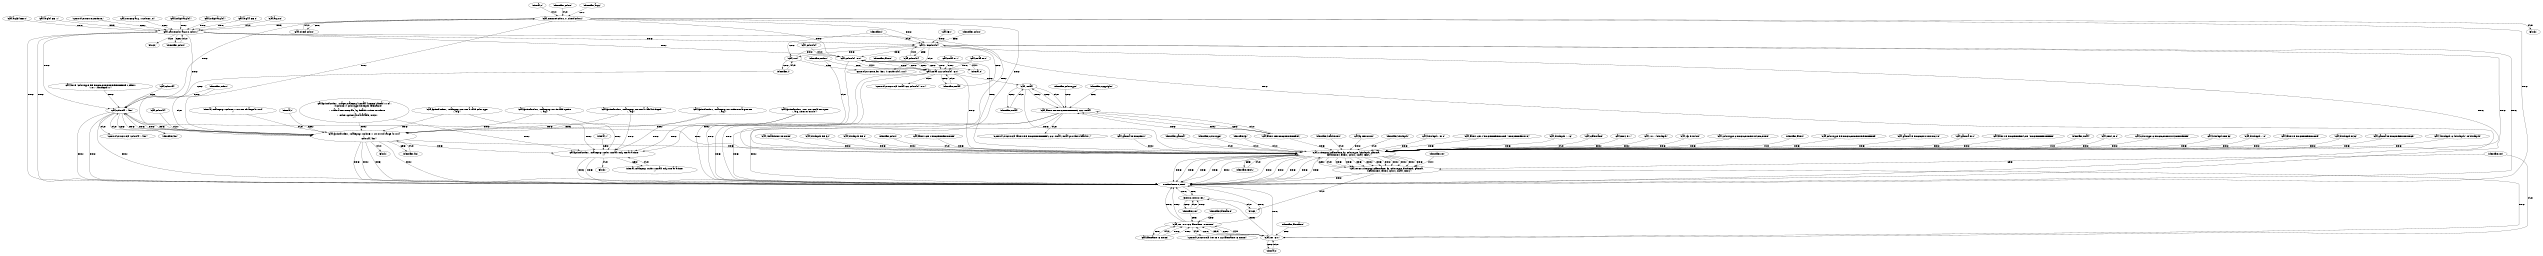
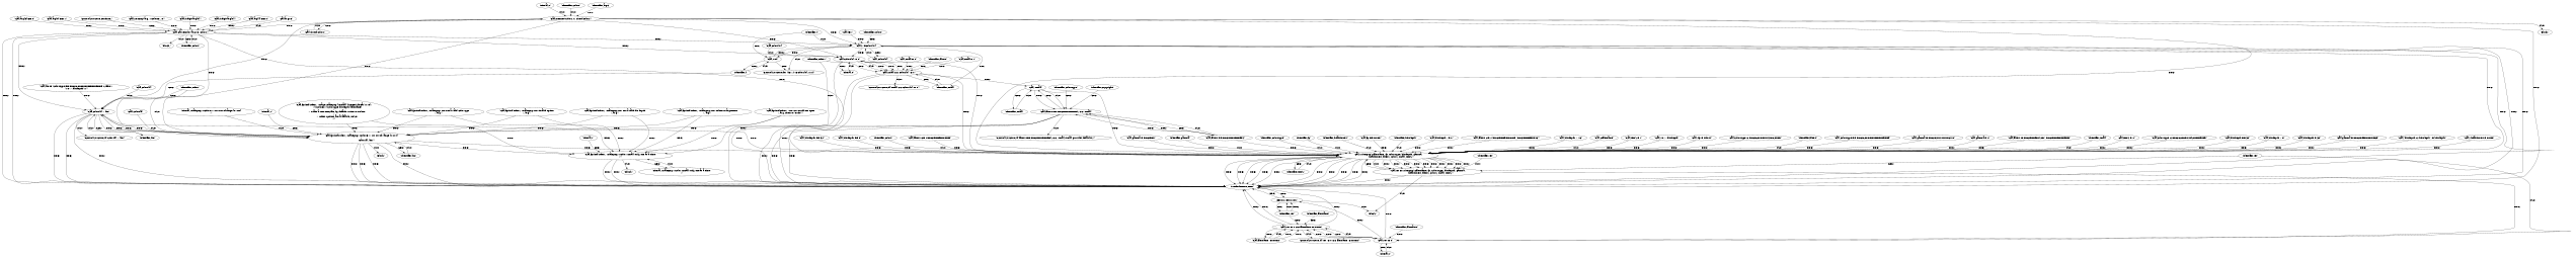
  digraph {
    n1 [label="(Call,memset(colors, 0, sizeof colors))"]
    n2 [label="(Call,parse_color(arg+8, colors))"]
    n3 [label="(Call,i<=colors[0])"]
    n4 [label="(Call,colors[0] != 0)"]
    n5 [label="(Call,write_png(&file_name, fp, color_type, bit_depth, gamma,\n         head_insert, filters, colors, small, tRNS))"]
    n6 [label="(Call,colors[i] > lim)"]
    n7 [label="(Call,fprintf(stderr, \"makepng: --color=...: %u out of range [0..%u]\n\",\n               colors[i], lim))"]
    n8 [label="(Block,)"]
    n9 [label="(Call,sizeof colors)"]
    n10 [label="(MethodReturn,RET)"]
    n11 [label="(Block,)"]
    n12 [label="(Identifier,colors)"]
    n13 [label="(Call,++i)"]
    n14 [label="(Call,colors[0])"]
    n15 [label="(ControlStructure,for (i=1; i<=colors[0]; ++i))"]
    n16 [label="(Call,small && colors[0] != 0)"]
    n17 [label="(Literal,0)"]
    n18 [label="(Call,ret = write_png(&file_name, fp, color_type, bit_depth, gamma,\n         head_insert, filters, colors, small, tRNS))"]
    n19 [label="(Identifier,tRNS)"]
    n20 [label="(ControlStructure,if (colors[i] > lim))"]
    n21 [label="(Identifier,lim)"]
    n22 [label="(Call,fprintf(stderr, \"makepng: --color --small: only one at a time!\n\"))"]
    n23 [label="(Identifier,lim)"]
    n24 [label="(Block,)"]
    n25 [label="(Return,return ret;)"]
    n26 [label="(Identifier,i)"]
    n27 [label="(Call,!small)"]
    n28 [label="(ControlStructure,if (small && colors[0] != 0))"]
    n29 [label="(Identifier,small)"]
    n30 [label="(Call,filters == PNG_ALL_FILTERS && !small)"]
    n31 [label="(Identifier,small)"]
    n32 [label="(Call,filters == PNG_ALL_FILTERS)"]
    n33 [label="(ControlStructure,if (filters == PNG_ALL_FILTERS && !small/*small provides defaults*/))"]
    n34 [label="(Call,ret != 0)"]
    n35 [label="(Block,)"]
    n36 [label="(Call,ret != 0 && file_name != NULL)"]
    n37 [label="(Literal,0)"]
    n38 [label="(Call,file_name != NULL)"]
    n39 [label="(ControlStructure,if (ret != 0 && file_name != NULL))"]
    n40 [label="(Identifier,ret)"]
    n41 [label="(Block,)"]
    n42 [label="(Literal,\"makepng: --color --small: only one at a time!\n\")"]
    n43 [label="(Call,gamma = PNG_FP_1)"]
    n44 [label="(Identifier,ret)"]
    n45 [label="(Identifier,gamma)"]
    n46 [label="(Identifier,color_type)"]
    n47 [label="(Literal,0)"]
    n48 [label="(Identifier,stderr)"]
    n49 [label="(Call,arg[3] == 0)"]
    n50 [label="(Identifier,fp)"]
    n51 [label="(Identifier,head_insert)"]
    n52 [label="(Literal,1)"]
    n53 [label="(Call,fp == NULL)"]
    n54 [label="(Identifier,bit_depth)"]
    n55 [label="(Call,bit_depth <= 0)"]
    n56 [label="(Identifier,stderr)"]
    n57 [label="(Call,arg[0] == '-')"]
    n58 [label="(Call,fprintf(stderr, \"makepng: %s: invalid option\n\", arg))"]
    n59 [label="(Call,colors[i])"]
    n60 [label="(Call,filters &= ~(PNG_FILTER_NONE | PNG_FILTER_AVG))"]
    n61 [label="(Call,i=1)"]
    n62 [label="(Identifier,copyright)"]
    n63 [label="(Call,fprintf(stderr, \"makepng: %s: not a valid color type\n\", arg))"]
    n64 [label="(Call,bit_depth > 16)"]
    n65 [label="(Call,lim = (color_type == PNG_COLOR_TYPE_PALETTE ? 255U :\n (1U<<bit_depth)-1))"]
    n66 [label="(Call,colors[i])"]
    n67 [label="(Call,&file_name)"]
    n68 [label="(Call,small = 1)"]
    n69 [label="(Call,tRNS = 1)"]
    n70 [label="(ControlStructure,continue;)"]
    n71 [label="(Call,1U<<bit_depth)"]
    n72 [label="(Call,*fp = stdout)"]
    n73 [label="(Identifier,ret)"]
    n74 [label="(Call,small = 0)"]
    n75 [label="(Call,color_type & PNG_COLOR_MASK_COLOR)"]
    n76 [label="(Literal,\"makepng: --color=...: %u out of range [0..%u]\n\")"]
    n77 [label="(Identifier,filters)"]
    n78 [label="(Call,colors[0])"]
    n79 [label="(Identifier,file_name)"]
    n80 [label="(Call,color_type == PNG_COLOR_TYPE_PALETTE)"]
    n81 [label="(Call,gamma = PNG_GAMMA_MAC_18)"]
    n82 [label="(Call,gamma = 0)"]
    n83 [label="(Call,filters = PNG_FILTER_SUB | PNG_FILTER_PAETH)"]
    n84 [label="(Call,fprintf(stderr, \"makepng: %s: not a valid bit depth\n\", arg))"]
    n85 [label="(Identifier,small)"]
    n86 [label="(Call,tRNS = 0)"]
    n87 [label="(Call,strncmp(arg, \"--color=\", 8))"]
    n88 [label="(Call,color_type & PNG_COLOR_MASK_PALETTE)"]
    n89 [label="(Call,bit_depth == 32)"]
    n90 [label="(Call,bit_depth < 8)"]
    n91 [label="(Call,isdigit(arg[0]))"]
    n92 [label="(Identifier,i)"]
    n93 [label="(Identifier,colors)"]
    n94 [label="(Call,isdigit(arg[0]))"]
    n95 [label="(Call,fprintf(stderr, \"makepng: %s: unknown argument\n\", arg))"]
    n96 [label="(Call,fprintf(stderr, \"%s: %s: could not open\n\", arg, strerror(errno)))"]
    n97 [label="(Identifier,colors)"]
    n98 [label="(Identifier,filters)"]
-   n99 [label="(Call,filters = PNG_FILTER_NONE)"]
    n100 [label="(Identifier,file_name)"]
    n101 [label="(Identifier,argc)"]
    n102 [label="(Literal,1)"]
    n103 [label="(Call,bit_depth = 32)"]
    n104 [label="(Call,gamma = PNG_DEFAULT_sRGB)"]
    n105 [label="(Call,arg[4] == 0)"]
    n106 [label="(Identifier,color_type)"]
    n107 [label="(Call,arg+8)"]
    n108 [label="(Call,(bit_depth & -bit_depth) != bit_depth)"]
    n109 [label="(Call,*head_insert = NULL)"]
    n110 [label="(Call,fprintf(stderr, \"usage: makepng [--small] [--sRGB|--linear|--1.8] \"\n          \"[--color=...] color-type bit-depth [file-name]\n\"\n         \"  Make a test PNG file, by default writes to stdout.\n\"\n         \"  Other options are available, UTSL.\n\"))"]
    n111 [label="(Call,bit_depth == 32)"]
    n112 [label="(Call,bit_depth == 8)"]
    n113 [label="(Identifier,colors)"]
    n114 [label="(Call,filters &= ~PNG_FILTER_NONE)"]
    n1 -> n2 [label="DDG: "]
    n1 -> n3 [label="DDG: "]
    n1 -> n4 [label="DDG: "]
    n1 -> n5 [label="DDG: "]
    n1 -> n6 [label="DDG: "]
    n1 -> n7 [label="DDG: "]
    n1 -> n8 [label="AST: "]
    n1 -> n9 [label="CFG: "]
    n1 -> n10 [label="DDG: "]
    n2 -> n3 [label="DDG: "]
    n2 -> n4 [label="DDG: "]
    n2 -> n5 [label="DDG: "]
    n2 -> n6 [label="DDG: "]
    n2 -> n7 [label="DDG: "]
    n2 -> n10 [label="DDG: "]
    n2 -> n10 [label="DDG: "]
    n2 -> n11 [label="AST: "]
    n2 -> n12 [label="CFG: "]
    n3 -> n4 [label="DDG: "]
    n3 -> n5 [label="DDG: "]
    n3 -> n10 [label="DDG: "]
    n3 -> n10 [label="DDG: "]
    n3 -> n10 [label="DDG: "]
    n3 -> n13 [label="DDG: "]
    n3 -> n14 [label="CFG: "]
    n3 -> n15 [label="AST: "]
    n4 -> n5 [label="DDG: "]
    n4 -> n10 [label="DDG: "]
    n4 -> n16 [label="AST: "]
    n4 -> n16 [label="DDG: "]
    n4 -> n16 [label="DDG: "]
    n4 -> n17 [label="CFG: "]
    n5 -> n10 [label="DDG: "]
    n5 -> n10 [label="DDG: "]
    n5 -> n10 [label="DDG: "]
    n5 -> n10 [label="DDG: "]
    n5 -> n10 [label="DDG: "]
    n5 -> n10 [label="DDG: "]
    n5 -> n10 [label="DDG: "]
    n5 -> n10 [label="DDG: "]
    n5 -> n10 [label="DDG: "]
    n5 -> n10 [label="DDG: "]
    n5 -> n18 [label="AST: "]
    n5 -> n18 [label="DDG: "]
    n5 -> n18 [label="DDG: "]
    n5 -> n18 [label="DDG: "]
    n5 -> n18 [label="DDG: "]
    n5 -> n18 [label="DDG: "]
    n5 -> n18 [label="DDG: "]
    n5 -> n18 [label="DDG: "]
    n5 -> n18 [label="DDG: "]
    n5 -> n18 [label="DDG: "]
    n5 -> n18 [label="DDG: "]
    n5 -> n19 [label="CFG: "]
    n6 -> n5 [label="DDG: "]
    n6 -> n7 [label="DDG: "]
    n6 -> n7 [label="DDG: "]
    n6 -> n10 [label="DDG: "]
    n6 -> n10 [label="DDG: "]
    n6 -> n10 [label="DDG: "]
    n6 -> n20 [label="AST: "]
    n6 -> n21 [label="CFG: "]
    n7 -> n5 [label="DDG: "]
    n7 -> n6 [label="DDG: "]
    n7 -> n6 [label="DDG: "]
    n7 -> n10 [label="DDG: "]
    n7 -> n10 [label="DDG: "]
    n7 -> n10 [label="DDG: "]
    n7 -> n10 [label="DDG: "]
    n7 -> n22 [label="DDG: "]
    n7 -> n23 [label="CFG: "]
    n7 -> n24 [label="AST: "]
    n9 -> n1 [label="AST: "]
    n10 -> n25 [label="CFG: "]
    n12 -> n2 [label="AST: "]
    n13 -> n3 [label="DDG: "]
    n13 -> n15 [label="CFG: "]
    n13 -> n26 [label="CFG: "]
    n14 -> n3 [label="AST: "]
    n16 -> n4 [label="CFG: "]
    n16 -> n5 [label="DDG: "]
    n16 -> n10 [label="DDG: "]
    n16 -> n10 [label="DDG: "]
    n16 -> n27 [label="DDG: "]
    n16 -> n28 [label="AST: "]
    n16 -> n29 [label="CFG: "]
    n17 -> n4 [label="AST: "]
    n18 -> n5 [label="CFG: "]
    n18 -> n10 [label="DDG: "]
    n18 -> n34 [label="DDG: "]
    n18 -> n35 [label="AST: "]
    n19 -> n5 [label="AST: "]
    n21 -> n6 [label="AST: "]
    n22 -> n10 [label="DDG: "]
    n22 -> n10 [label="DDG: "]
    n22 -> n41 [label="AST: "]
    n22 -> n42 [label="CFG: "]
    n23 -> n7 [label="AST: "]
    n25 -> n10 [label="DDG: "]
    n25 -> n35 [label="AST: "]
    n25 -> n40 [label="CFG: "]
    n26 -> n6 [label="CFG: "]
    n26 -> n13 [label="AST: "]
    n27 -> n5 [label="DDG: "]
    n27 -> n30 [label="AST: "]
    n27 -> n30 [label="DDG: "]
    n27 -> n31 [label="CFG: "]
    n29 -> n3 [label="CFG: "]
    n29 -> n16 [label="AST: "]
    n30 -> n10 [label="DDG: "]
    n30 -> n10 [label="DDG: "]
    n30 -> n10 [label="DDG: "]
    n30 -> n27 [label="CFG: "]
    n30 -> n32 [label="CFG: "]
    n30 -> n33 [label="AST: "]
    n31 -> n27 [label="AST: "]
    n32 -> n5 [label="DDG: "]
    n32 -> n30 [label="AST: "]
    n32 -> n30 [label="DDG: "]
    n32 -> n30 [label="DDG: "]
    n34 -> n10 [label="DDG: "]
    n34 -> n25 [label="DDG: "]
    n34 -> n36 [label="AST: "]
    n34 -> n36 [label="DDG: "]
    n34 -> n36 [label="DDG: "]
    n34 -> n37 [label="CFG: "]
    n36 -> n10 [label="DDG: "]
    n36 -> n10 [label="DDG: "]
    n36 -> n10 [label="DDG: "]
    n36 -> n34 [label="CFG: "]
    n36 -> n38 [label="CFG: "]
    n36 -> n39 [label="AST: "]
    n37 -> n34 [label="AST: "]
    n38 -> n36 [label="AST: "]
    n38 -> n36 [label="DDG: "]
    n38 -> n36 [label="DDG: "]
    n40 -> n25 [label="AST: "]
    n40 -> n25 [label="DDG: "]
    n40 -> n36 [label="CFG: "]
    n42 -> n22 [label="AST: "]
    n43 -> n5 [label="DDG: "]
    n44 -> n18 [label="AST: "]
    n45 -> n5 [label="AST: "]
    n46 -> n5 [label="AST: "]
    n47 -> n1 [label="AST: "]
    n48 -> n16 [label="CFG: "]
    n48 -> n22 [label="AST: "]
    n49 -> n2 [label="DDG: "]
    n50 -> n5 [label="AST: "]
    n51 -> n5 [label="AST: "]
    n52 -> n22 [label="CFG: "]
    n53 -> n5 [label="DDG: "]
    n54 -> n5 [label="AST: "]
    n55 -> n5 [label="DDG: "]
    n56 -> n6 [label="CFG: "]
    n56 -> n7 [label="AST: "]
    n57 -> n2 [label="DDG: "]
    n58 -> n7 [label="DDG: "]
    n58 -> n22 [label="DDG: "]
    n59 -> n7 [label="AST: "]
    n60 -> n5 [label="DDG: "]
    n61 -> n3 [label="DDG: "]
    n62 -> n30 [label="CFG: "]
    n63 -> n7 [label="DDG: "]
    n63 -> n22 [label="DDG: "]
    n64 -> n5 [label="DDG: "]
    n65 -> n6 [label="DDG: "]
    n66 -> n6 [label="AST: "]
    n67 -> n5 [label="AST: "]
    n68 -> n16 [label="CFG: "]
    n69 -> n5 [label="DDG: "]
    n70 -> n2 [label="CFG: "]
    n71 -> n5 [label="DDG: "]
    n72 -> n5 [label="DDG: "]
    n73 -> n18 [label="CFG: "]
    n73 -> n34 [label="AST: "]
    n74 -> n16 [label="DDG: "]
    n75 -> n5 [label="DDG: "]
    n76 -> n7 [label="AST: "]
    n77 -> n5 [label="AST: "]
    n78 -> n4 [label="AST: "]
    n79 -> n34 [label="CFG: "]
    n80 -> n5 [label="DDG: "]
    n81 -> n5 [label="DDG: "]
    n82 -> n5 [label="DDG: "]
    n83 -> n5 [label="DDG: "]
    n84 -> n7 [label="DDG: "]
    n84 -> n22 [label="DDG: "]
    n85 -> n5 [label="AST: "]
    n86 -> n5 [label="DDG: "]
    n87 -> n2 [label="DDG: "]
    n88 -> n5 [label="DDG: "]
    n89 -> n5 [label="DDG: "]
    n90 -> n5 [label="DDG: "]
    n91 -> n2 [label="DDG: "]
    n92 -> n3 [label="AST: "]
    n92 -> n13 [label="CFG: "]
    n93 -> n3 [label="CFG: "]
    n94 -> n2 [label="DDG: "]
    n95 -> n7 [label="DDG: "]
    n95 -> n22 [label="DDG: "]
    n96 -> n7 [label="DDG: "]
    n96 -> n22 [label="DDG: "]
    n97 -> n1 [label="AST: "]
    n98 -> n16 [label="CFG: "]
-   n99 -> n5 [label="DDG: "]
    n100 -> n36 [label="CFG: "]
    n101 -> n1 [label="CFG: "]
    n102 -> n7 [label="CFG: "]
    n103 -> n5 [label="DDG: "]
    n104 -> n5 [label="DDG: "]
    n105 -> n2 [label="DDG: "]
    n106 -> n30 [label="CFG: "]
    n107 -> n2 [label="AST: "]
    n108 -> n5 [label="DDG: "]
    n109 -> n5 [label="DDG: "]
    n110 -> n7 [label="DDG: "]
    n110 -> n22 [label="DDG: "]
    n111 -> n5 [label="DDG: "]
    n112 -> n5 [label="DDG: "]
    n113 -> n5 [label="AST: "]
    n114 -> n5 [label="DDG: "]
  }
